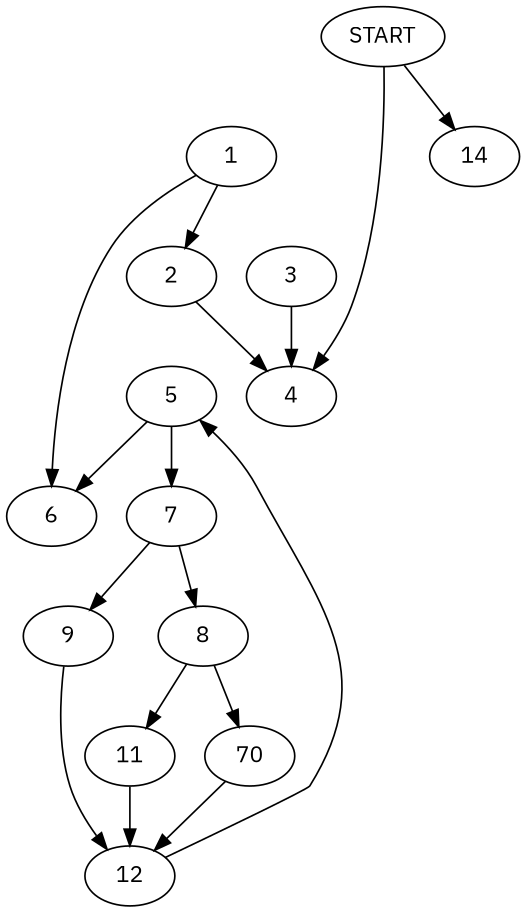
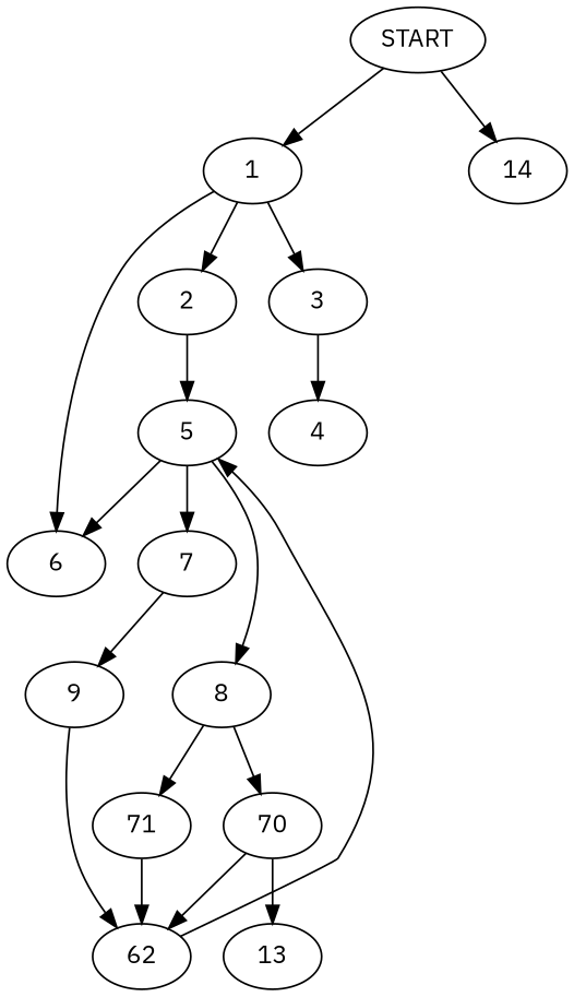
  digraph {
    fontname="IBM Plex Sans"
    node [fontname="IBM Plex Sans"]
    edge [fontname="IBM Plex Sans"]
    n1 [label=START]
    1
    14
    2
    3
    6
    5
    4
    7
    8
    9
    n12 [label=70]
-   11
-   12
-   n1 -> 4
+   11 [label=71]
+   12 [label=62]
+   13
+   n1 -> 1
    n1 -> 14
    1 -> 2
+   1 -> 3
    1 -> 6
-   2 -> 4
+   2 -> 5
    3 -> 4
    5 -> 6
    5 -> 7
-   7 -> 8
+   5 -> 8
    7 -> 9
    8 -> n12
    8 -> 11
    9 -> 12
    n12 -> 12
+   n12 -> 13
    11 -> 12
    12 -> 5
  }
